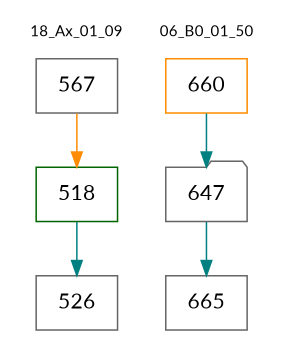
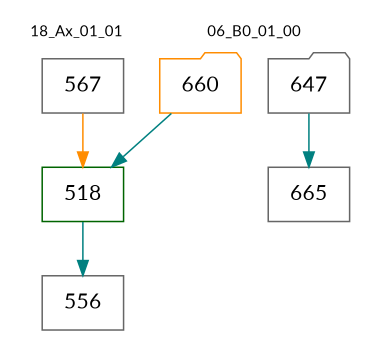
  digraph {
    fontname=Lato
    node [color=gray40 fontname=Lato shape=box]
    edge [color=teal fontname=Lato]
    n1 [label=567]
    n2 [color=darkgreen label=518]
-   n3 [label=526]
-   n4 [color=darkorange label=660]
+   n3 [label=556]
+   n4 [color=darkorange label=660 shape=folder]
    n5 [label=647 shape=folder]
    n6 [label=665]
    subgraph cluster_1 {
      color=white
      fontsize=10
-     label="18_Ax_01_09"
+     label="18_Ax_01_01"
      n1
      n2
      n3
    }
    subgraph cluster_2 {
      color=white
      fontsize=10
-     label="06_B0_01_50"
+     label="06_B0_01_00"
      n4
      n5
      n6
    }
    n1 -> n2 [color=darkorange]
    n2 -> n3
-   n4 -> n5
+   n4 -> n2
    n5 -> n6
  }
